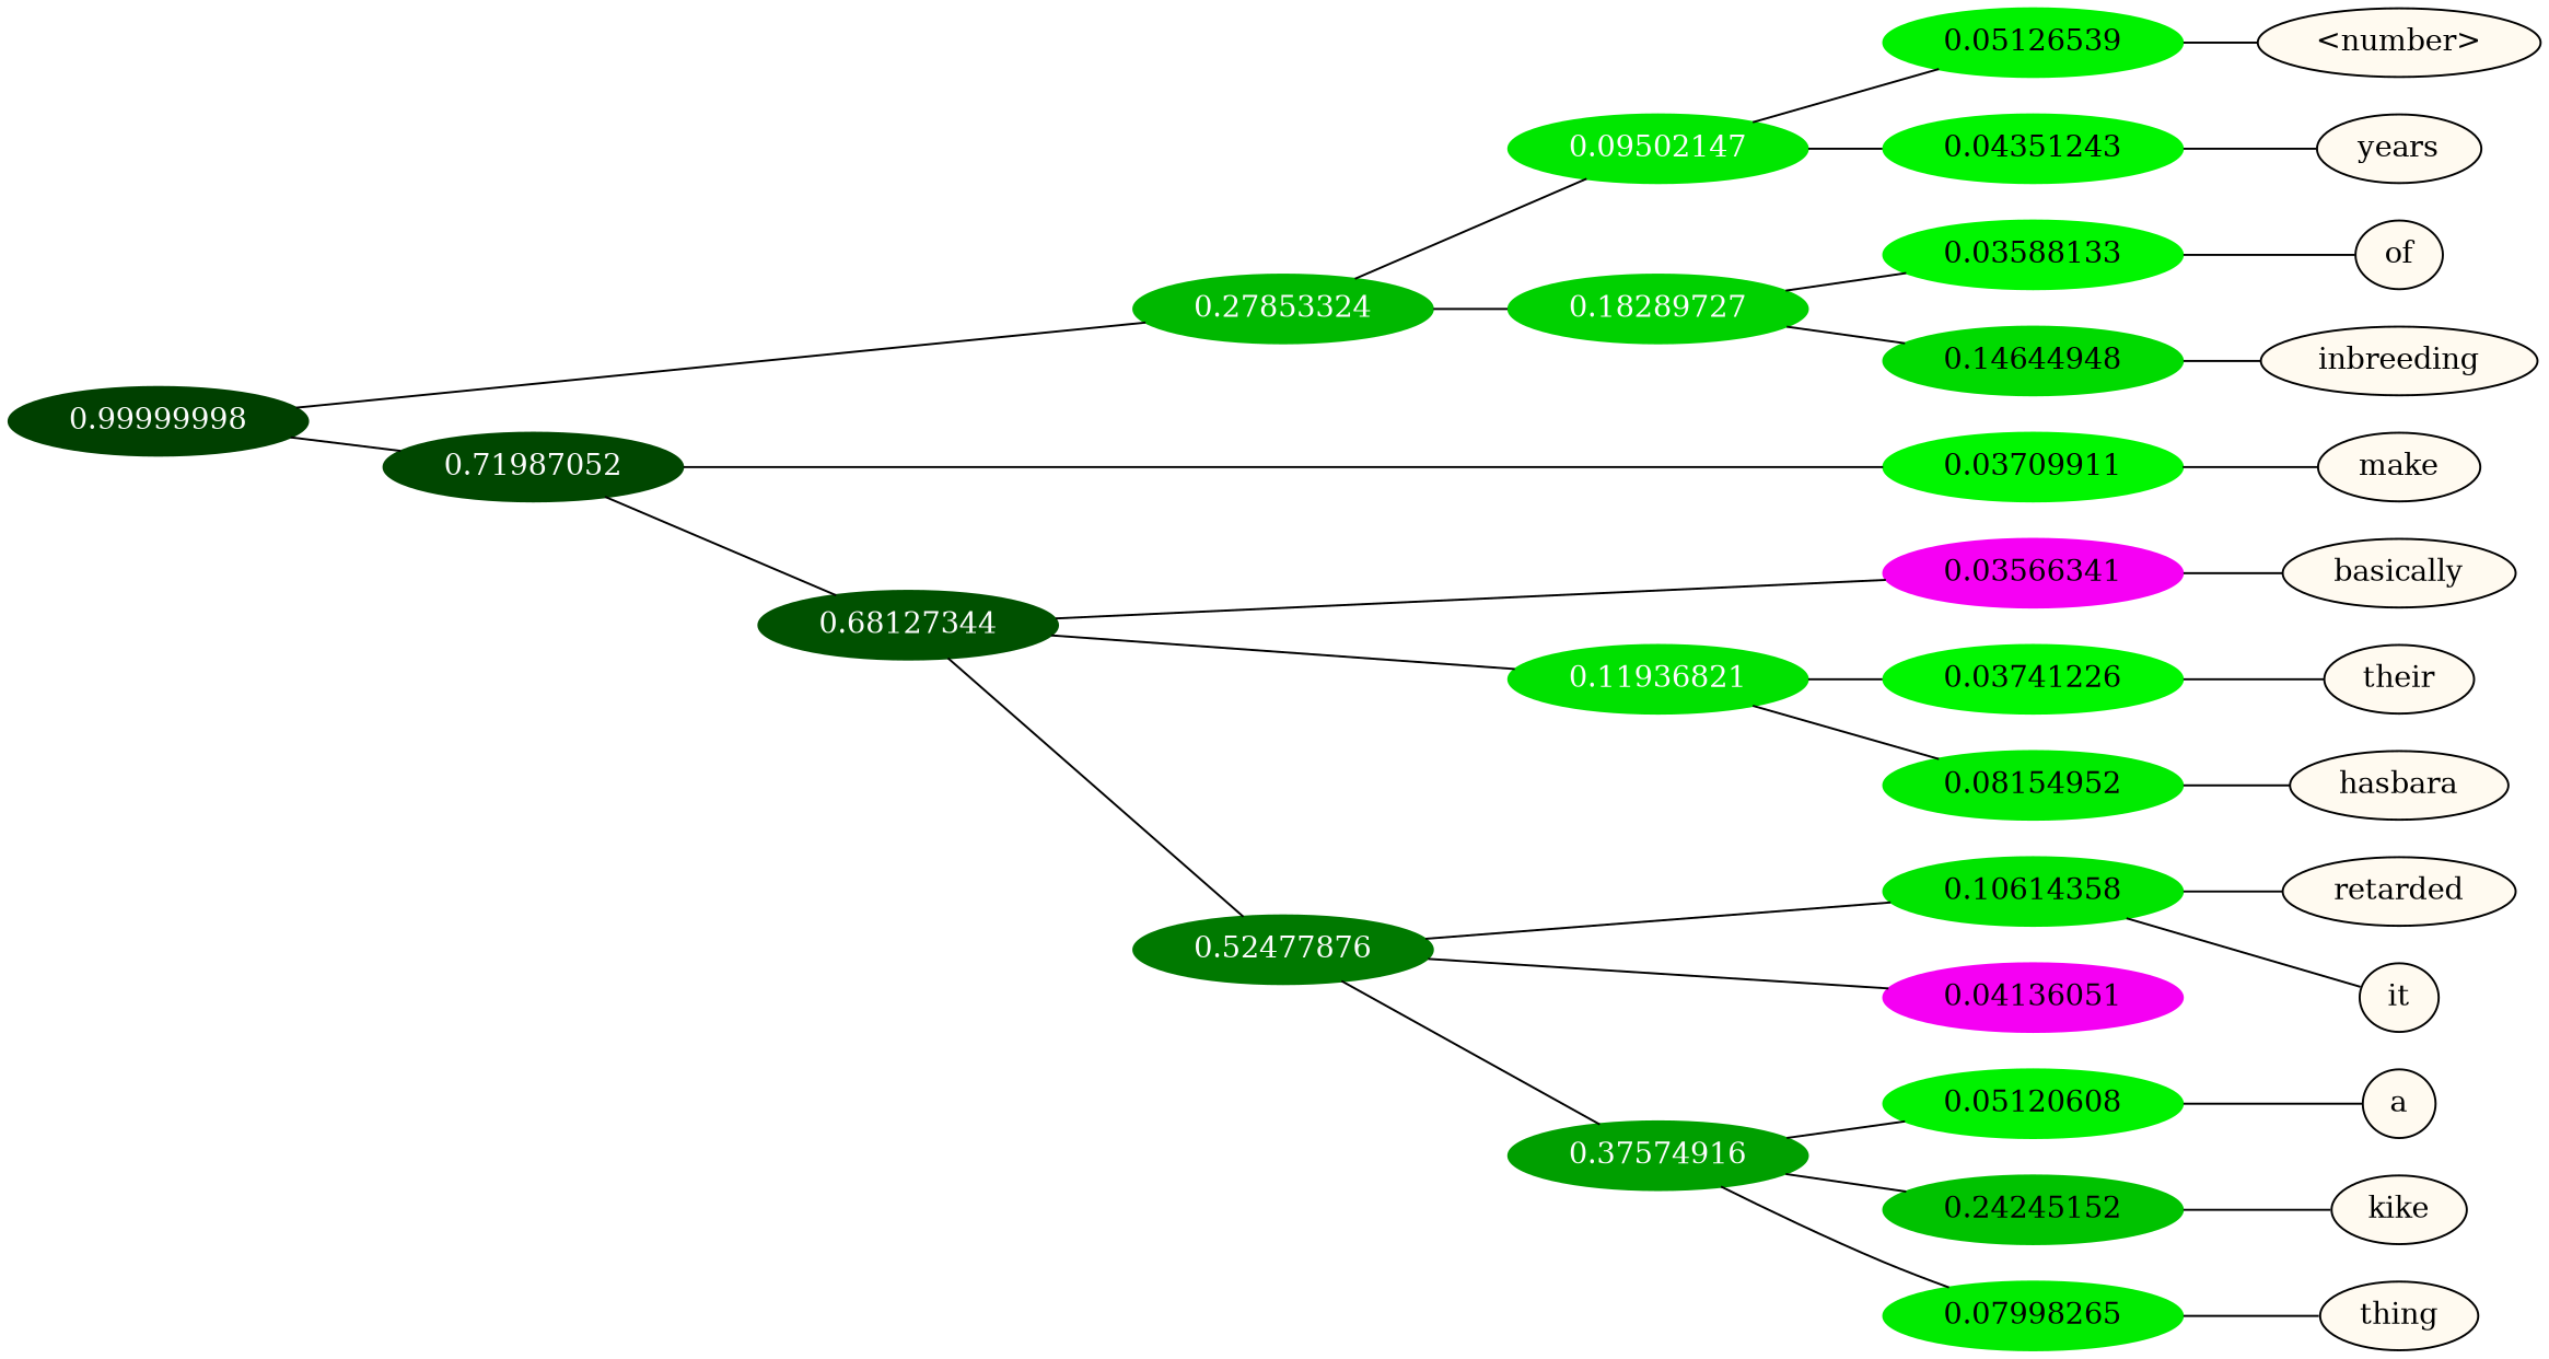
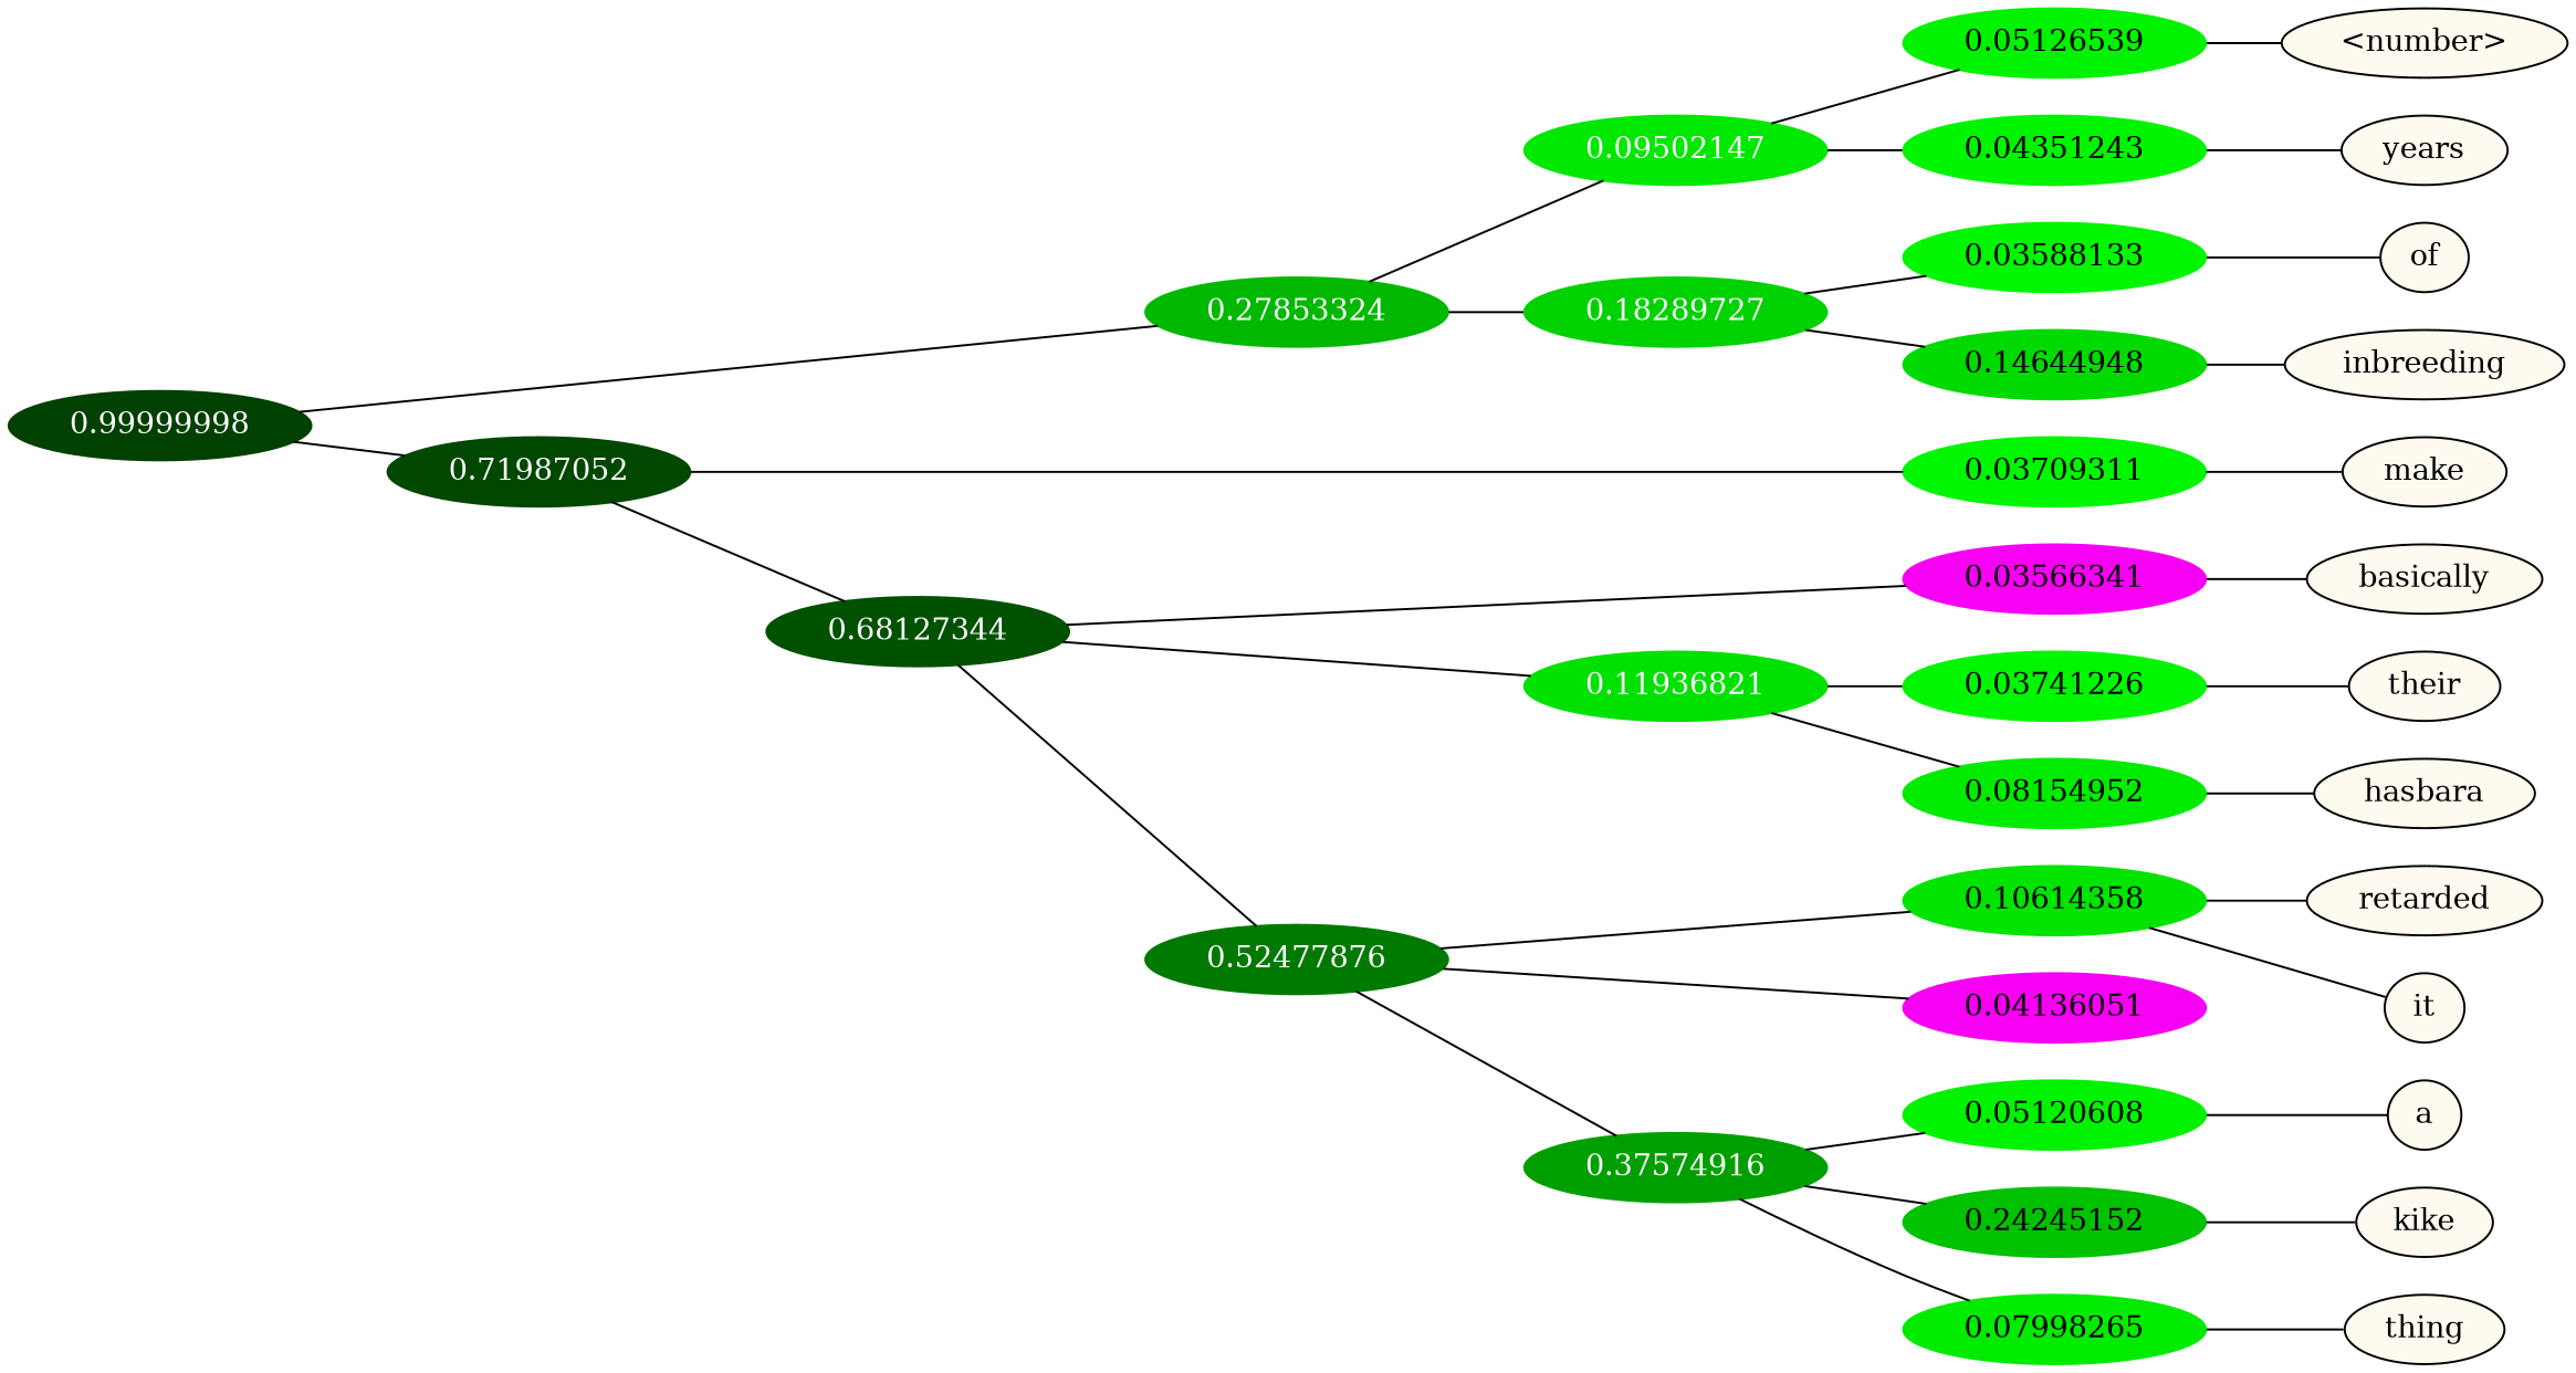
  graph {
    rankdir=LR
    node [color=black format=png nodesep=0.001 ordering=out overlap_scaling=0.01 ranksep=0.001 style=filled]
    n1 [fillcolor=floralwhite height=0.15 label="\<number\>" style="filled,solid" width=0.15]
    n2 [fillcolor=floralwhite height=0.15 label=years style="filled,solid" width=0.15]
    n3 [fillcolor=floralwhite height=0.15 label=of style="filled,solid" width=0.15]
    n4 [fillcolor=floralwhite height=0.15 label=inbreeding style="filled,solid" width=0.15]
    n5 [fillcolor=floralwhite height=0.15 label=make style="filled,solid" width=0.15]
    n6 [fillcolor=floralwhite height=0.15 label=their style="filled,solid" width=0.15]
    n7 [fillcolor=floralwhite height=0.15 label=hasbara style="filled,solid" width=0.15]
    n8 [fillcolor=floralwhite height=0.15 label=basically style="filled,solid" width=0.15]
    n9 [fillcolor=floralwhite height=0.15 label=retarded style="filled,solid" width=0.15]
    n10 [fillcolor=floralwhite height=0.15 label=it style="filled,solid" width=0.15]
    n11 [fillcolor=floralwhite height=0.15 label=a style="filled,solid" width=0.15]
    n12 [fillcolor=floralwhite height=0.15 label=kike style="filled,solid" width=0.15]
    n13 [fillcolor=floralwhite height=0.15 label=thing style="filled,solid" width=0.15]
    n14 [color="0.334 1.000 0.949" fontcolor=black height=0.15 label=0.05126539 width=0.15]
    n15 [color="0.334 1.000 0.956" fontcolor=black height=0.15 label=0.04351243 width=0.15]
    n16 [color="0.334 1.000 0.964" fontcolor=black height=0.15 label=0.03588133 width=0.15]
    n17 [color="0.334 1.000 0.854" fontcolor=black height=0.15 label=0.14644948 width=0.15]
-   n18 [color="0.334 1.000 0.963" fontcolor=black height=0.15 label=0.03709911 width=0.15]
+   n18 [color="0.334 1.000 0.963" fontcolor=black height=0.15 label=0.03709311 width=0.15]
    n19 [color="0.334 1.000 0.963" fontcolor=black height=0.15 label=0.03741226 width=0.15]
    n20 [color="0.334 1.000 0.918" fontcolor=black height=0.15 label=0.08154952 width=0.15]
    n21 [color="0.835 1.000 0.964" fontcolor=black height=0.15 label=0.03566341 width=0.15]
    n22 [color="0.334 1.000 0.894" fontcolor=black height=0.15 label=0.10614358 width=0.15]
    n23 [color="0.835 1.000 0.959" fontcolor=black height=0.15 label=0.04136051 width=0.15]
    n24 [color="0.334 1.000 0.949" fontcolor=black height=0.15 label=0.05120608 width=0.15]
    n25 [color="0.334 1.000 0.758" fontcolor=black height=0.15 label=0.24245152 width=0.15]
    n26 [color="0.334 1.000 0.920" fontcolor=black height=0.15 label=0.07998265 width=0.15]
    n27 [color="0.334 1.000 0.250" fontcolor=grey99 height=0.15 label=0.99999998 width=0.15]
    n28 [color="0.334 1.000 0.721" fontcolor=grey99 height=0.15 label=0.27853324 width=0.15]
    n29 [color="0.334 1.000 0.280" fontcolor=grey99 height=0.15 label=0.71987052 width=0.15]
    n30 [color="0.334 1.000 0.905" fontcolor=grey99 height=0.15 label=0.09502147 width=0.15]
    n31 [color="0.334 1.000 0.817" fontcolor=grey99 height=0.15 label=0.18289727 width=0.15]
    n32 [color="0.334 1.000 0.319" fontcolor=grey99 height=0.15 label=0.68127344 width=0.15]
    n33 [color="0.334 1.000 0.881" fontcolor=grey99 height=0.15 label=0.11936821 width=0.15]
    n34 [color="0.334 1.000 0.475" fontcolor=grey99 height=0.15 label=0.52477876 width=0.15]
    n35 [color="0.334 1.000 0.624" fontcolor=grey99 height=0.15 label=0.37574916 width=0.15]
    subgraph sub_1 {
      rank=same
      n1
      n2
      n3
      n4
      n5
      n6
      n7
      n8
      n9
      n10
      n11
      n12
      n13
    }
    subgraph sub_2 {
      rank=same
      n14
      n15
      n16
      n17
      n18
      n19
      n20
      n21
      n22
      n23
      n24
      n25
      n26
    }
    n14 -- n1
    n15 -- n2
    n16 -- n3
    n17 -- n4
    n18 -- n5
    n19 -- n6
    n20 -- n7
    n21 -- n8
    n22 -- n9
    n22 -- n10
    n24 -- n11
    n25 -- n12
    n26 -- n13
    n27 -- n28
    n27 -- n29
    n28 -- n30
    n28 -- n31
    n29 -- n18
    n29 -- n32
    n30 -- n14
    n30 -- n15
    n31 -- n16
    n31 -- n17
    n32 -- n21
    n32 -- n33
    n32 -- n34
    n33 -- n19
    n33 -- n20
    n34 -- n22
    n34 -- n23
    n34 -- n35
    n35 -- n24
    n35 -- n25
    n35 -- n26
  }
